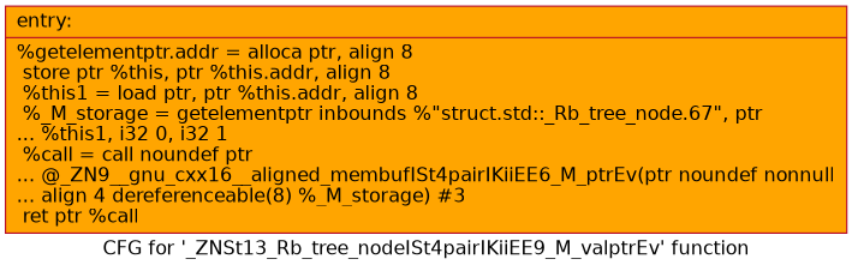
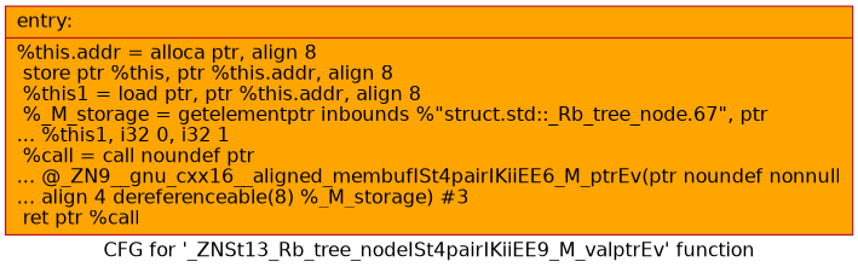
  digraph {
    label="CFG for '_ZNSt13_Rb_tree_nodeISt4pairIKiiEE9_M_valptrEv' function"
    fontname="DejaVu Sans"
-   n1 [color="#b70d28ff" fillcolor=orange fontname="DejaVu Sans" label="{entry:\l|  %getelementptr.addr = alloca ptr, align 8\l  store ptr %this, ptr %this.addr, align 8\l  %this1 = load ptr, ptr %this.addr, align 8\l  %_M_storage = getelementptr inbounds %\"struct.std::_Rb_tree_node.67\", ptr\l... %this1, i32 0, i32 1\l  %call = call noundef ptr\l... @_ZN9__gnu_cxx16__aligned_membufISt4pairIKiiEE6_M_ptrEv(ptr noundef nonnull\l... align 4 dereferenceable(8) %_M_storage) #3\l  ret ptr %call\l}" shape=record style=filled]
+   n1 [color="#b70d28ff" fillcolor=orange fontname="DejaVu Sans" label="{entry:\l|  %this.addr = alloca ptr, align 8\l  store ptr %this, ptr %this.addr, align 8\l  %this1 = load ptr, ptr %this.addr, align 8\l  %_M_storage = getelementptr inbounds %\"struct.std::_Rb_tree_node.67\", ptr\l... %this1, i32 0, i32 1\l  %call = call noundef ptr\l... @_ZN9__gnu_cxx16__aligned_membufISt4pairIKiiEE6_M_ptrEv(ptr noundef nonnull\l... align 4 dereferenceable(8) %_M_storage) #3\l  ret ptr %call\l}" shape=record style=filled]
  }
